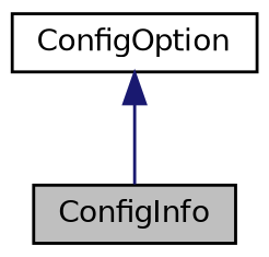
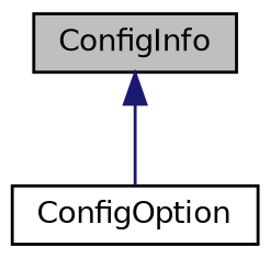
  digraph {
    node [color=black fontname=Helvetica fontsize=10 shape=record style=filled]
    n1 [fillcolor=grey75 fontcolor=black height=0.2 label=ConfigInfo width=0.4]
    n2 [fillcolor=white height=0.2 label=ConfigOption width=0.4]
-   n2 -> n1 [color=midnightblue dir=back fontname=Helvetica fontsize=10 labelfontname=Helvetica labelfontsize=10 style=solid]
+   n1 -> n2 [color=midnightblue dir=back fontname=Helvetica fontsize=10 labelfontname=Helvetica labelfontsize=10 style=solid]
  }
